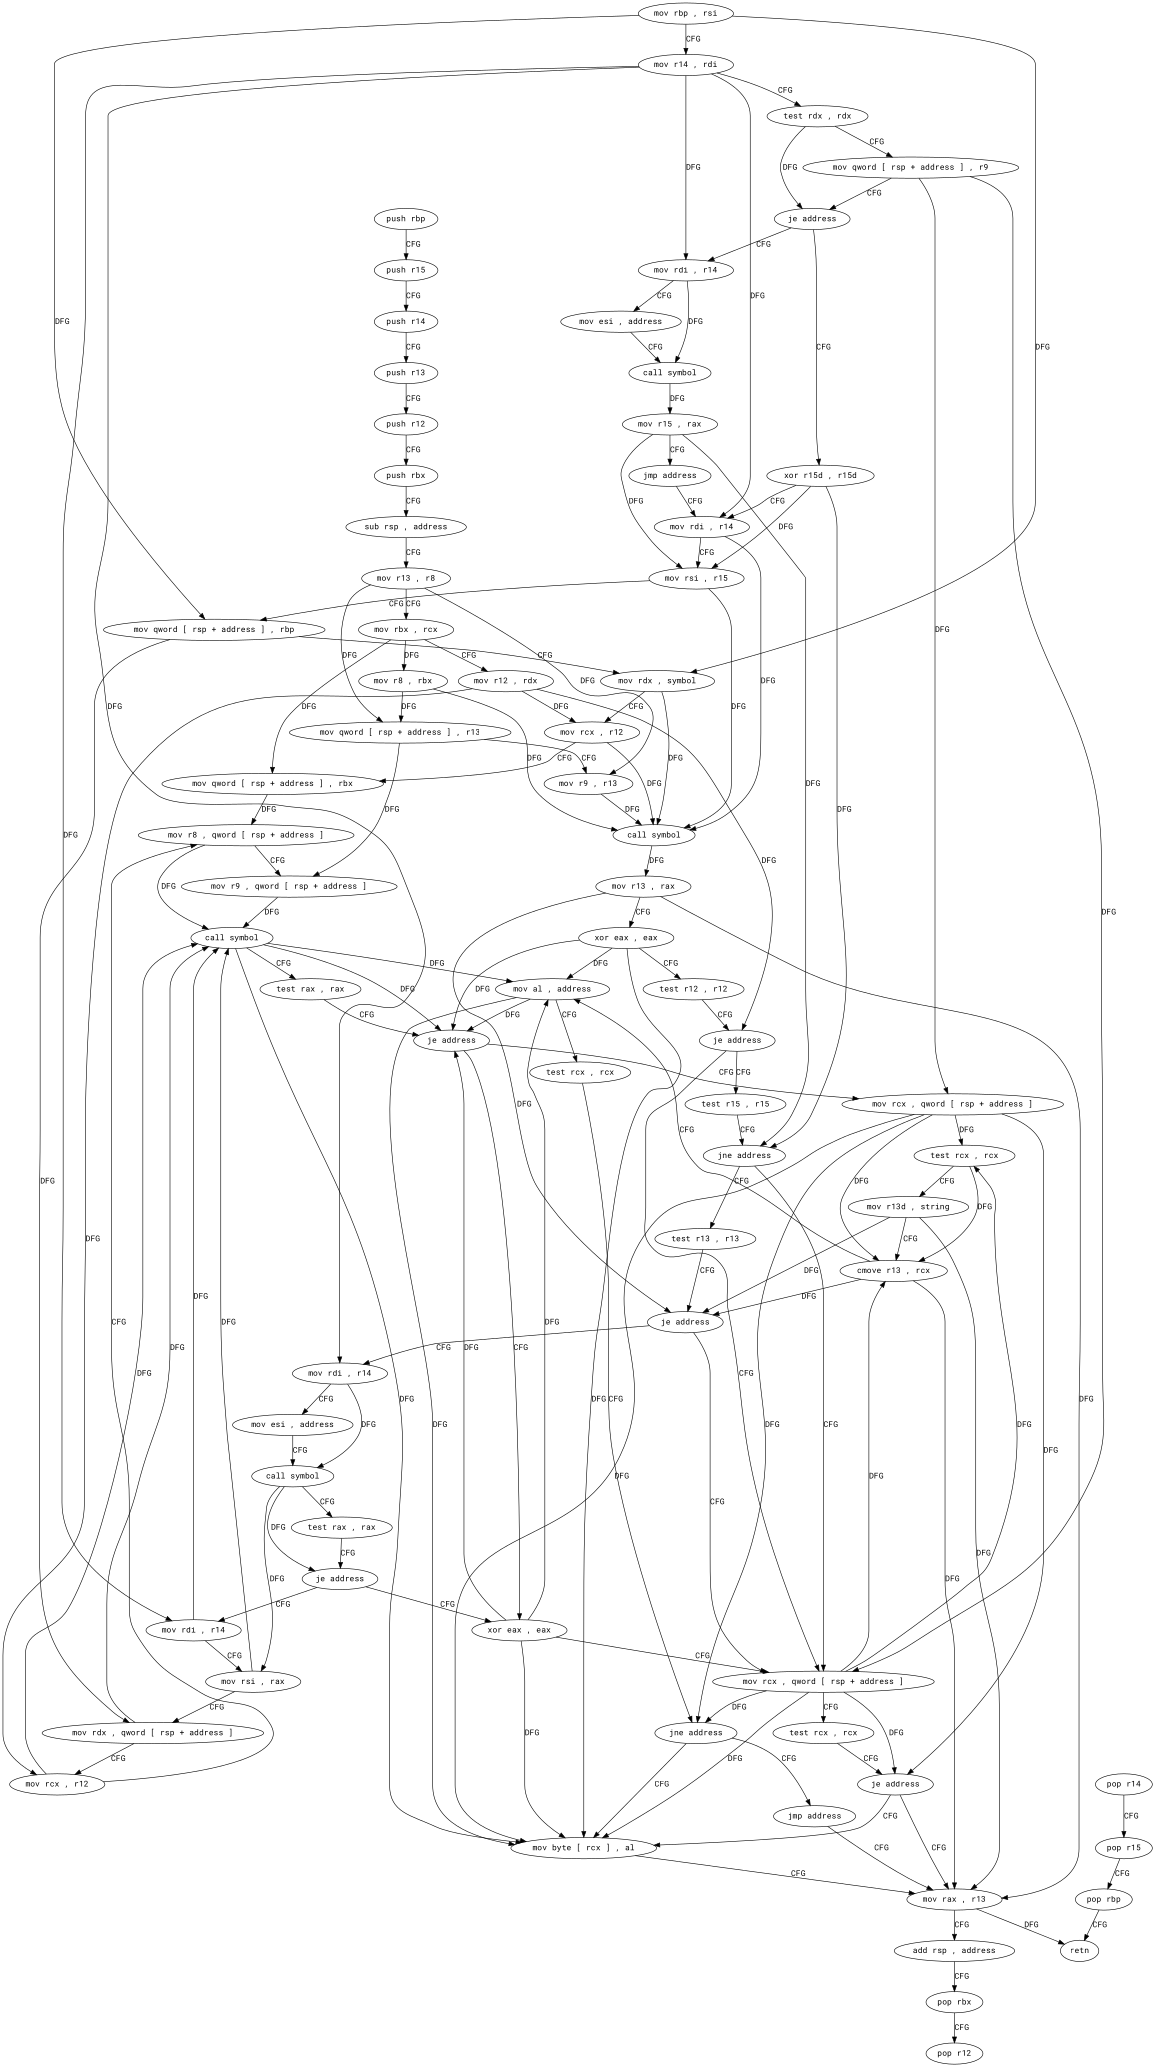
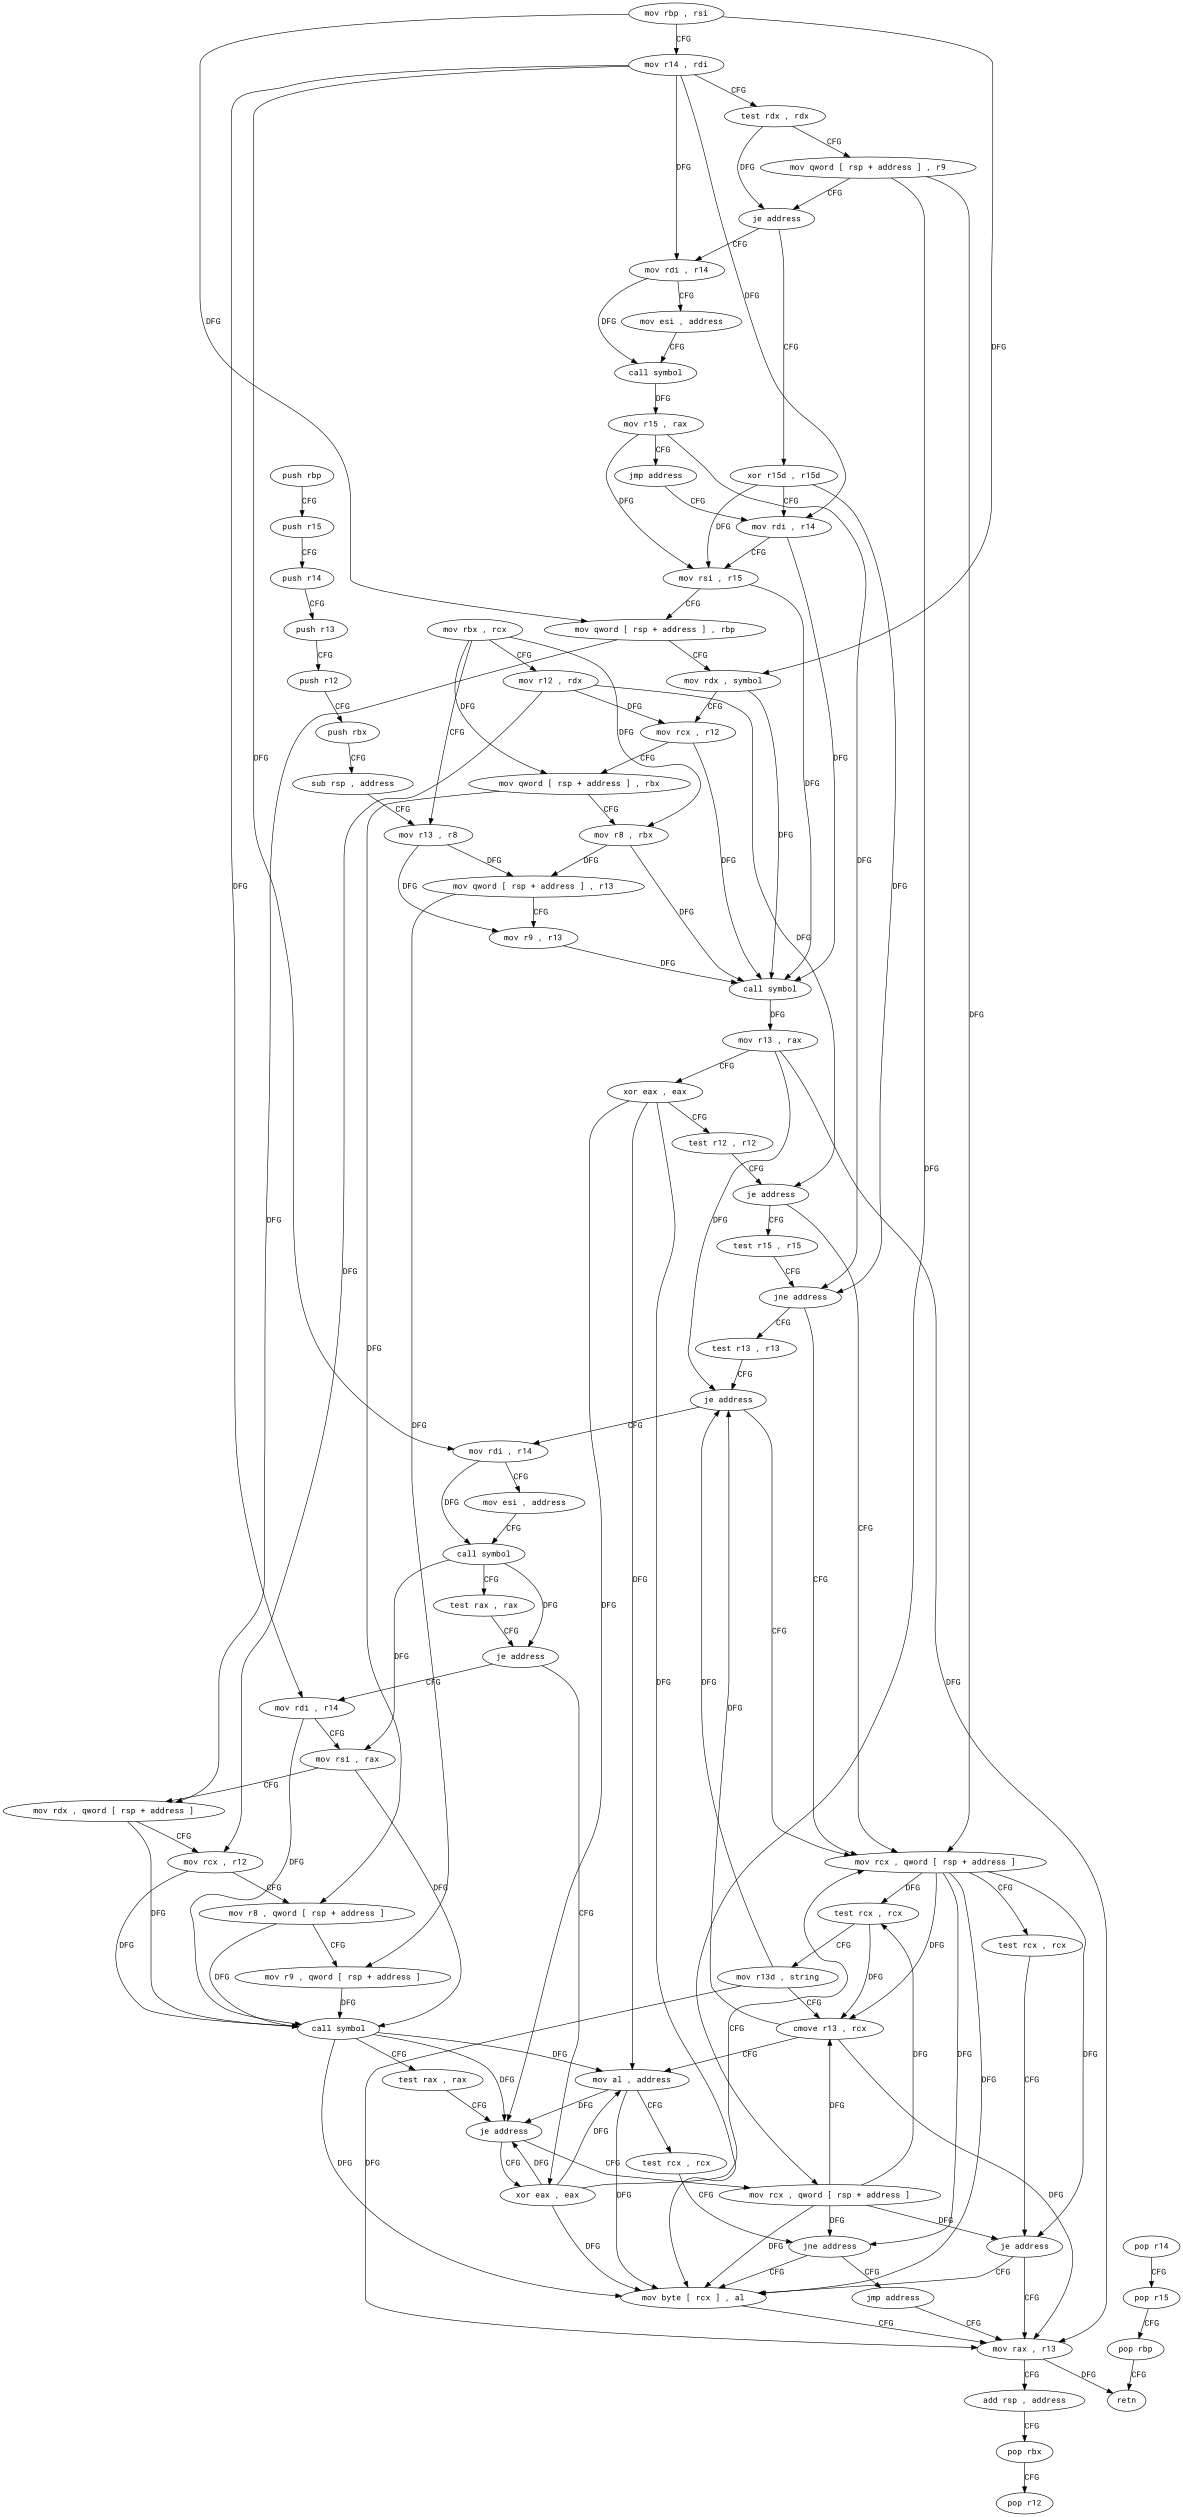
  digraph {
    fontname="Roboto Mono"
    node [fontname="Roboto Mono"]
    edge [fontname="Roboto Mono"]
    n1 [label="push rbp"]
    n2 [label="push r15"]
    n3 [label="push r14"]
    n4 [label="push r13"]
    n5 [label="push r12"]
    n6 [label="push rbx"]
    n7 [label="sub rsp , address"]
    n8 [label="mov r13 , r8"]
    n9 [label="mov rbx , rcx"]
    n10 [label="mov qword [ rsp + address ] , r13"]
    n11 [label="mov r9 , r13"]
    n12 [label="mov r12 , rdx"]
    n13 [label="mov qword [ rsp + address ] , rbx"]
    n14 [label="mov r8 , rbx"]
    n15 [label="mov r9 , qword [ rsp + address ]"]
    n16 [label="call symbol"]
    n17 [label="mov rcx , r12"]
    n18 [label="je address"]
    n19 [label="mov rcx , r12"]
    n20 [label="mov r8 , qword [ rsp + address ]"]
    n21 [label="mov rbp , rsi"]
    n22 [label="mov r14 , rdi"]
    n23 [label="mov qword [ rsp + address ] , rbp"]
    n24 [label="mov rdx , symbol"]
    n25 [label="mov rcx , qword [ rsp + address ]"]
    n26 [label="test r15 , r15"]
    n27 [label="call symbol"]
    n28 [label="test rdx , rdx"]
    n29 [label="mov rdi , r14"]
    n30 [label="mov rdi , r14"]
    n31 [label="mov rdi , r14"]
    n32 [label="mov rdi , r14"]
    n33 [label="mov rdx , qword [ rsp + address ]"]
    n34 [label="mov qword [ rsp + address ] , r9"]
    n35 [label="je address"]
    n36 [label="mov esi , address"]
    n37 [label="call symbol"]
    n38 [label="mov rsi , r15"]
    n39 [label="mov esi , address"]
    n40 [label="call symbol"]
    n41 [label="mov rsi , rax"]
    n42 [label="mov rcx , qword [ rsp + address ]"]
    n43 [label="xor r15d , r15d"]
    n44 [label="test rcx , rcx"]
    n45 [label="je address"]
    n46 [label="mov byte [ rcx ] , al"]
    n47 [label="test rcx , rcx"]
    n48 [label="cmove r13 , rcx"]
    n49 [label="jne address"]
    n50 [label="jne address"]
    n51 [label="test r13 , r13"]
    n52 [label="mov r15 , rax"]
    n53 [label="mov r13 , rax"]
    n54 [label="jmp address"]
    n55 [label="mov rax , r13"]
    n56 [label="mov r13d , string"]
    n57 [label="je address"]
    n58 [label="mov al , address"]
    n59 [label="jmp address"]
    n60 [label="add rsp , address"]
    n61 [label=retn]
    n62 [label="pop rbx"]
    n63 [label="xor eax , eax"]
    n64 [label="test r12 , r12"]
    n65 [label="je address"]
    n66 [label="xor eax , eax"]
    n67 [label="test rcx , rcx"]
    n68 [label="pop r12"]
    n69 [label="pop r14"]
    n70 [label="pop r15"]
    n71 [label="pop rbp"]
    n72 [label="test rax , rax"]
    n73 [label="je address"]
    n74 [label="test rax , rax"]
    n1 -> n2 [label=CFG]
    n2 -> n3 [label=CFG]
    n3 -> n4 [label=CFG]
    n4 -> n5 [label=CFG]
    n5 -> n6 [label=CFG]
    n6 -> n7 [label=CFG]
    n7 -> n8 [label=CFG]
-   n8 -> n9 [label=CFG]
+   n9 -> n8 [label=CFG]
    n8 -> n10 [label=DFG]
    n8 -> n11 [label=DFG]
    n9 -> n12 [label=CFG]
    n9 -> n13 [label=DFG]
    n9 -> n14 [label=DFG]
    n10 -> n11 [label=CFG]
    n10 -> n15 [label=DFG]
    n11 -> n16 [label=DFG]
    n12 -> n17 [label=DFG]
    n12 -> n18 [label=DFG]
    n12 -> n19 [label=DFG]
+   n13 -> n14 [label=CFG]
    n13 -> n20 [label=DFG]
    n14 -> n10 [label=DFG]
    n14 -> n16 [label=DFG]
    n15 -> n27 [label=DFG]
    n16 -> n53 [label=DFG]
    n17 -> n13 [label=CFG]
    n17 -> n16 [label=DFG]
    n18 -> n25 [label=CFG]
    n18 -> n26 [label=CFG]
    n19 -> n20 [label=CFG]
    n19 -> n27 [label=DFG]
    n20 -> n15 [label=CFG]
    n20 -> n27 [label=DFG]
    n21 -> n22 [label=CFG]
    n21 -> n23 [label=DFG]
    n21 -> n24 [label=DFG]
    n22 -> n28 [label=CFG]
    n22 -> n29 [label=DFG]
    n22 -> n30 [label=DFG]
    n22 -> n31 [label=DFG]
    n22 -> n32 [label=DFG]
    n23 -> n24 [label=CFG]
    n23 -> n33 [label=DFG]
    n24 -> n16 [label=DFG]
    n24 -> n17 [label=CFG]
    n25 -> n44 [label=CFG]
    n25 -> n45 [label=DFG]
    n25 -> n46 [label=DFG]
    n25 -> n47 [label=DFG]
    n25 -> n48 [label=DFG]
    n25 -> n49 [label=DFG]
    n26 -> n50 [label=CFG]
    n27 -> n46 [label=DFG]
    n27 -> n58 [label=DFG]
    n27 -> n65 [label=DFG]
    n27 -> n74 [label=CFG]
    n28 -> n34 [label=CFG]
    n28 -> n35 [label=DFG]
    n29 -> n36 [label=CFG]
    n29 -> n37 [label=DFG]
    n30 -> n16 [label=DFG]
    n30 -> n38 [label=CFG]
    n31 -> n39 [label=CFG]
    n31 -> n40 [label=DFG]
    n32 -> n27 [label=DFG]
    n32 -> n41 [label=CFG]
    n33 -> n19 [label=CFG]
    n33 -> n27 [label=DFG]
    n34 -> n25 [label=DFG]
    n34 -> n35 [label=CFG]
    n34 -> n42 [label=DFG]
    n35 -> n29 [label=CFG]
    n35 -> n43 [label=CFG]
    n36 -> n37 [label=CFG]
    n37 -> n52 [label=DFG]
    n38 -> n16 [label=DFG]
    n38 -> n23 [label=CFG]
    n39 -> n40 [label=CFG]
    n40 -> n41 [label=DFG]
    n40 -> n72 [label=CFG]
    n40 -> n73 [label=DFG]
    n41 -> n27 [label=DFG]
    n41 -> n33 [label=CFG]
    n42 -> n45 [label=DFG]
    n42 -> n46 [label=DFG]
    n42 -> n47 [label=DFG]
    n42 -> n48 [label=DFG]
    n42 -> n49 [label=DFG]
    n43 -> n30 [label=CFG]
    n43 -> n38 [label=DFG]
    n43 -> n50 [label=DFG]
    n44 -> n45 [label=CFG]
    n45 -> n46 [label=CFG]
    n45 -> n55 [label=CFG]
    n46 -> n55 [label=CFG]
    n47 -> n48 [label=DFG]
    n47 -> n56 [label=CFG]
    n48 -> n55 [label=DFG]
    n48 -> n57 [label=DFG]
    n48 -> n58 [label=CFG]
    n49 -> n46 [label=CFG]
    n49 -> n59 [label=CFG]
    n50 -> n25 [label=CFG]
    n50 -> n51 [label=CFG]
    n51 -> n57 [label=CFG]
    n52 -> n38 [label=DFG]
    n52 -> n50 [label=DFG]
    n52 -> n54 [label=CFG]
    n53 -> n55 [label=DFG]
    n53 -> n57 [label=DFG]
    n53 -> n63 [label=CFG]
    n54 -> n30 [label=CFG]
    n55 -> n60 [label=CFG]
    n55 -> n61 [label=DFG]
    n56 -> n48 [label=CFG]
    n56 -> n55 [label=DFG]
    n56 -> n57 [label=DFG]
    n57 -> n25 [label=CFG]
    n57 -> n31 [label=CFG]
    n58 -> n46 [label=DFG]
    n58 -> n65 [label=DFG]
    n58 -> n67 [label=CFG]
    n59 -> n55 [label=CFG]
    n60 -> n62 [label=CFG]
    n62 -> n68 [label=CFG]
    n63 -> n46 [label=DFG]
    n63 -> n58 [label=DFG]
    n63 -> n64 [label=CFG]
    n63 -> n65 [label=DFG]
    n64 -> n18 [label=CFG]
    n65 -> n42 [label=CFG]
    n65 -> n66 [label=CFG]
    n66 -> n25 [label=CFG]
    n66 -> n46 [label=DFG]
    n66 -> n58 [label=DFG]
    n66 -> n65 [label=DFG]
    n67 -> n49 [label=CFG]
    n69 -> n70 [label=CFG]
    n70 -> n71 [label=CFG]
    n71 -> n61 [label=CFG]
    n72 -> n73 [label=CFG]
    n73 -> n32 [label=CFG]
    n73 -> n66 [label=CFG]
    n74 -> n65 [label=CFG]
  }
